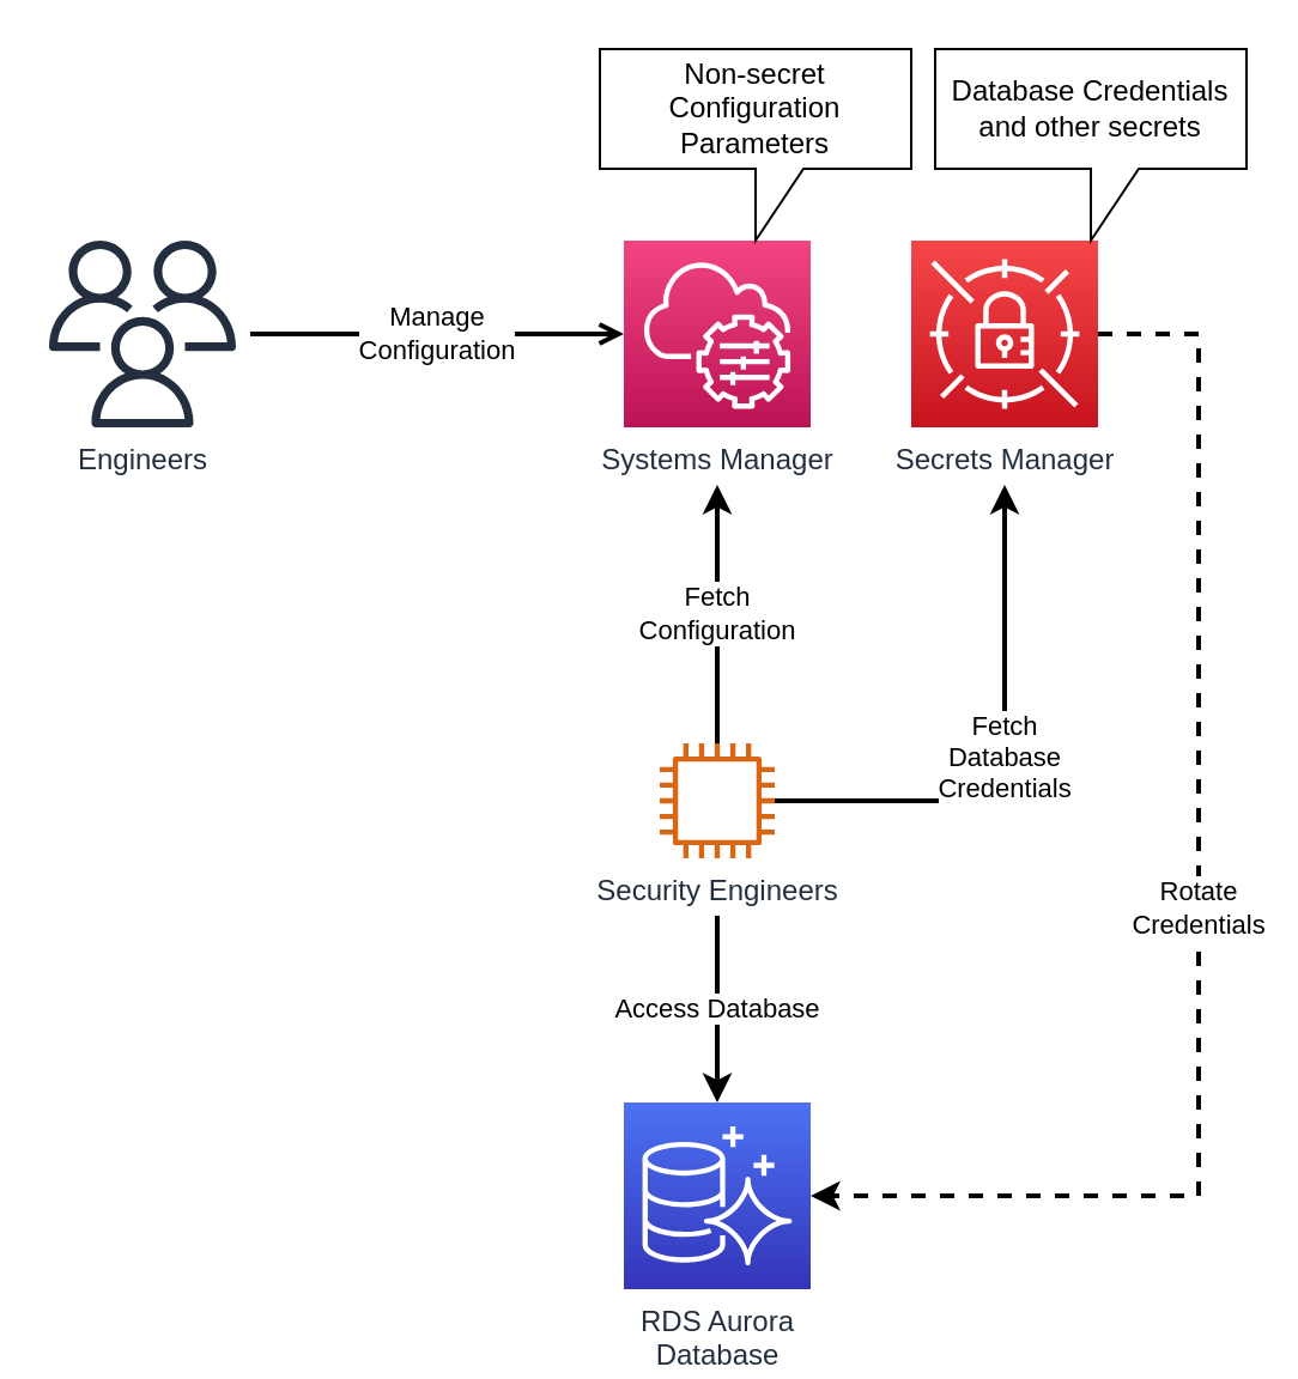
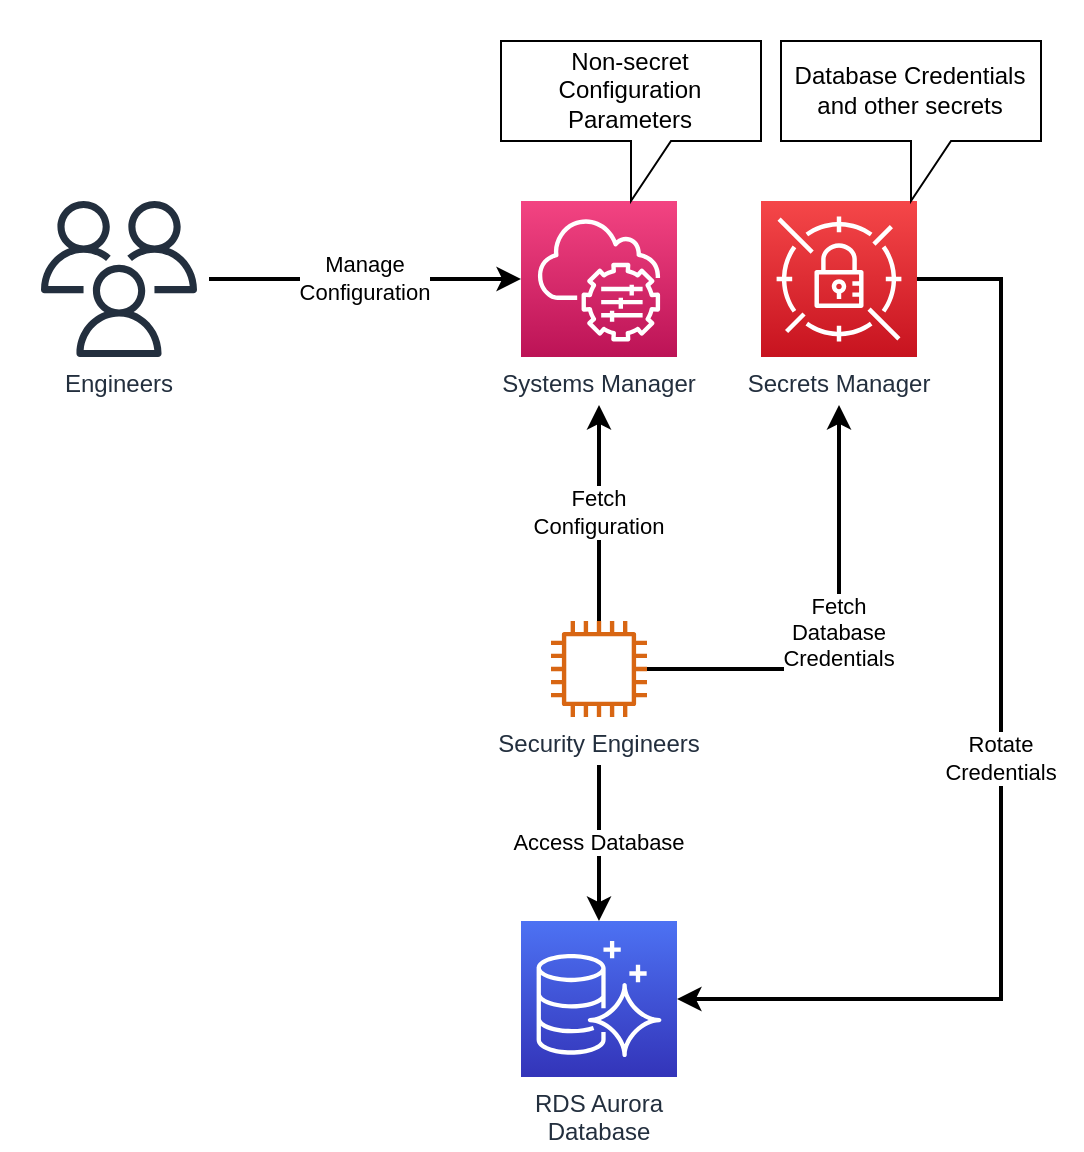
  <mxCell id="0" />
  <mxCell id="1" parent="0" />
  <mxCell id="2" value="Systems Manager" style="points=[[0,0,0],[0.25,0,0],[0.5,0,0],[0.75,0,0],[1,0,0],[0,1,0],[0.25,1,0],[0.5,1,0],[0.75,1,0],[1,1,0],[0,0.25,0],[0,0.5,0],[0,0.75,0],[1,0.25,0],[1,0.5,0],[1,0.75,0]];points=[[0,0,0],[0.25,0,0],[0.5,0,0],[0.75,0,0],[1,0,0],[0,1,0],[0.25,1,0],[0.5,1,0],[0.75,1,0],[1,1,0],[0,0.25,0],[0,0.5,0],[0,0.75,0],[1,0.25,0],[1,0.5,0],[1,0.75,0]];outlineConnect=0;fontColor=#232F3E;gradientColor=#F34482;gradientDirection=north;fillColor=#BC1356;strokeColor=#ffffff;dashed=0;verticalLabelPosition=bottom;verticalAlign=top;align=center;html=1;fontSize=12;fontStyle=0;aspect=fixed;shape=mxgraph.aws4.resourceIcon;resIcon=mxgraph.aws4.systems_manager;" vertex="1" parent="1"><mxGeometry x="260" y="100" width="78" height="78" as="geometry" /></mxCell>
  <mxCell id="3" value="Fetch&lt;br&gt;Configuration" style="edgeStyle=orthogonalEdgeStyle;rounded=0;orthogonalLoop=1;jettySize=auto;html=1;targetPerimeterSpacing=24;strokeWidth=2;" edge="1" parent="1" source="6" target="2"><mxGeometry relative="1" as="geometry" /></mxCell>
  <mxCell id="4" value="Fetch&lt;br&gt;Database&lt;br&gt;Credentials" style="edgeStyle=orthogonalEdgeStyle;rounded=0;orthogonalLoop=1;jettySize=auto;html=1;targetPerimeterSpacing=24;strokeWidth=2;" edge="1" parent="1" source="6" target="11"><mxGeometry relative="1" as="geometry" /></mxCell>
  <mxCell id="5" value="Access Database" style="edgeStyle=orthogonalEdgeStyle;rounded=0;orthogonalLoop=1;jettySize=auto;html=1;entryX=0.5;entryY=0;entryDx=0;entryDy=0;entryPerimeter=0;endSize=6;targetPerimeterSpacing=0;strokeWidth=2;sourcePerimeterSpacing=24;" edge="1" parent="1" source="6" target="12"><mxGeometry relative="1" as="geometry" /></mxCell>
  <mxCell id="6" value="Security Engineers&lt;br&gt;" style="outlineConnect=0;fontColor=#232F3E;gradientColor=none;fillColor=#D86613;strokeColor=none;dashed=0;verticalLabelPosition=bottom;verticalAlign=top;align=center;html=1;fontSize=12;fontStyle=0;aspect=fixed;pointerEvents=1;shape=mxgraph.aws4.instance2;" vertex="1" parent="1"><mxGeometry x="275" y="310" width="48" height="48" as="geometry" /></mxCell>
- <mxCell id="7" value="Manage&lt;br&gt;Configuration" style="edgeStyle=orthogonalEdgeStyle;rounded=0;orthogonalLoop=1;jettySize=auto;html=1;targetPerimeterSpacing=0;strokeWidth=2;sourcePerimeterSpacing=6;endArrow=open;" edge="1" parent="1" source="8" target="2"><mxGeometry relative="1" as="geometry" /></mxCell>
+ <mxCell id="7" value="Manage&lt;br&gt;Configuration" style="edgeStyle=orthogonalEdgeStyle;rounded=0;orthogonalLoop=1;jettySize=auto;html=1;targetPerimeterSpacing=0;strokeWidth=2;sourcePerimeterSpacing=6;" edge="1" parent="1" source="8" target="2"><mxGeometry relative="1" as="geometry" /></mxCell>
  <mxCell id="8" value="Engineers" style="outlineConnect=0;fontColor=#232F3E;gradientColor=none;fillColor=#232F3E;strokeColor=none;dashed=0;verticalLabelPosition=bottom;verticalAlign=top;align=center;html=1;fontSize=12;fontStyle=0;aspect=fixed;pointerEvents=1;shape=mxgraph.aws4.users;" vertex="1" parent="1"><mxGeometry x="20" y="100" width="78" height="78" as="geometry" /></mxCell>
  <mxCell id="9" value="Non-secret Configuration Parameters" style="shape=callout;whiteSpace=wrap;html=1;perimeter=calloutPerimeter;" vertex="1" parent="1"><mxGeometry x="250" y="20" width="130" height="80" as="geometry" /></mxCell>
- <mxCell id="10" value="Rotate&lt;br&gt;Credentials" style="edgeStyle=orthogonalEdgeStyle;rounded=0;orthogonalLoop=1;jettySize=auto;html=1;sourcePerimeterSpacing=0;endSize=6;targetPerimeterSpacing=0;strokeWidth=2;dashed=1;" edge="1" parent="1" source="11" target="12"><mxGeometry relative="1" as="geometry"><Array as="points"><mxPoint x="500" y="139" /><mxPoint x="500" y="499" /></Array></mxGeometry></mxCell>
+ <mxCell id="10" value="Rotate&lt;br&gt;Credentials" style="edgeStyle=orthogonalEdgeStyle;rounded=0;orthogonalLoop=1;jettySize=auto;html=1;sourcePerimeterSpacing=0;endSize=6;targetPerimeterSpacing=0;strokeWidth=2;" edge="1" parent="1" source="11" target="12"><mxGeometry relative="1" as="geometry"><Array as="points"><mxPoint x="500" y="139" /><mxPoint x="500" y="499" /></Array></mxGeometry></mxCell>
  <mxCell id="11" value="Secrets Manager" style="points=[[0,0,0],[0.25,0,0],[0.5,0,0],[0.75,0,0],[1,0,0],[0,1,0],[0.25,1,0],[0.5,1,0],[0.75,1,0],[1,1,0],[0,0.25,0],[0,0.5,0],[0,0.75,0],[1,0.25,0],[1,0.5,0],[1,0.75,0]];outlineConnect=0;fontColor=#232F3E;gradientColor=#F54749;gradientDirection=north;fillColor=#C7131F;strokeColor=#ffffff;dashed=0;verticalLabelPosition=bottom;verticalAlign=top;align=center;html=1;fontSize=12;fontStyle=0;aspect=fixed;shape=mxgraph.aws4.resourceIcon;resIcon=mxgraph.aws4.secrets_manager;" vertex="1" parent="1"><mxGeometry x="380" y="100" width="78" height="78" as="geometry" /></mxCell>
  <mxCell id="12" value="RDS Aurora&lt;br&gt;Database" style="points=[[0,0,0],[0.25,0,0],[0.5,0,0],[0.75,0,0],[1,0,0],[0,1,0],[0.25,1,0],[0.5,1,0],[0.75,1,0],[1,1,0],[0,0.25,0],[0,0.5,0],[0,0.75,0],[1,0.25,0],[1,0.5,0],[1,0.75,0]];outlineConnect=0;fontColor=#232F3E;gradientColor=#4D72F3;gradientDirection=north;fillColor=#3334B9;strokeColor=#ffffff;dashed=0;verticalLabelPosition=bottom;verticalAlign=top;align=center;html=1;fontSize=12;fontStyle=0;aspect=fixed;shape=mxgraph.aws4.resourceIcon;resIcon=mxgraph.aws4.aurora;" vertex="1" parent="1"><mxGeometry x="260" y="460" width="78" height="78" as="geometry" /></mxCell>
  <mxCell id="13" value="Database Credentials and other secrets" style="shape=callout;whiteSpace=wrap;html=1;perimeter=calloutPerimeter;" vertex="1" parent="1"><mxGeometry x="390" y="20" width="130" height="80" as="geometry" /></mxCell>
